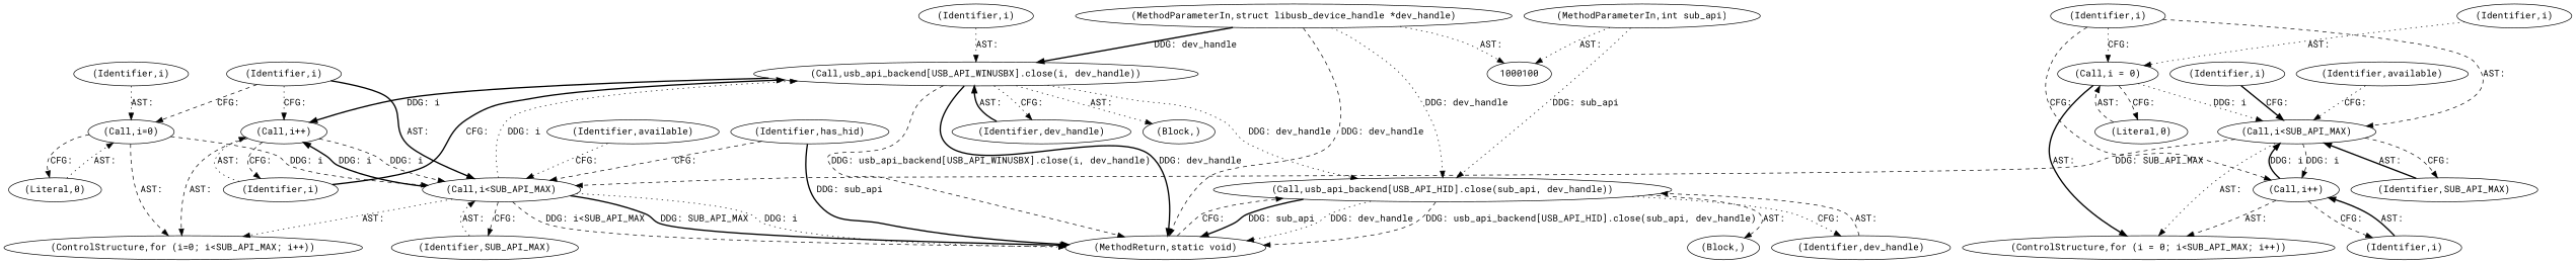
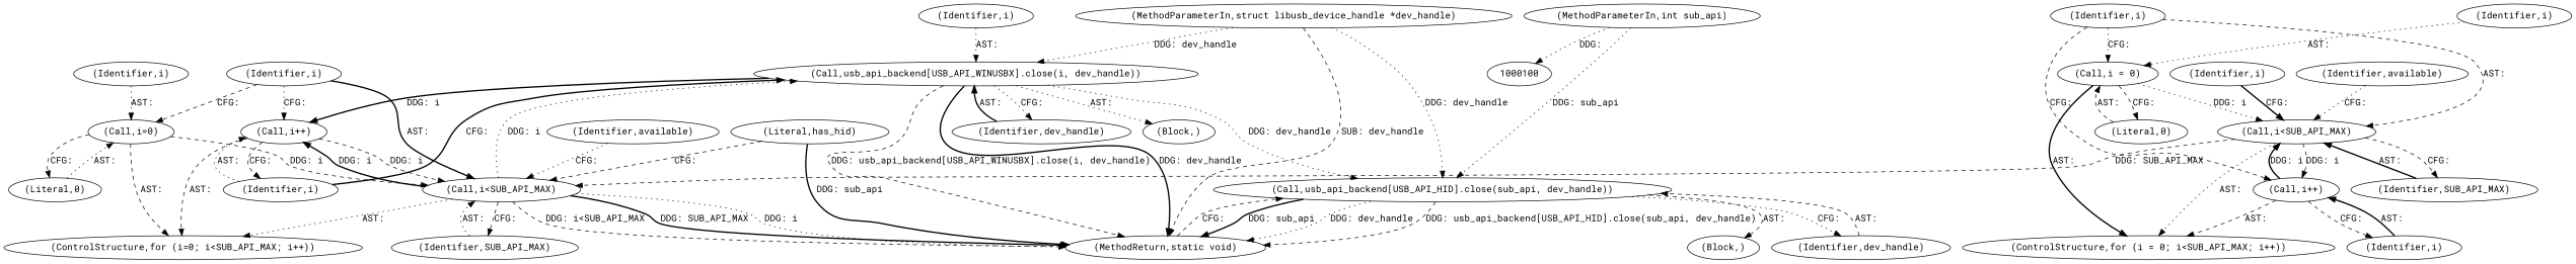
  digraph {
    fontname="Roboto Mono"
    node [fontname="Roboto Mono"]
    edge [fontname="Roboto Mono" style=dashed]
    n1 [label="(Call,usb_api_backend[USB_API_HID].close(sub_api, dev_handle))"]
    n2 [label="(MethodReturn,static void)"]
    n3 [label="(Block,)"]
    n4 [label="(Identifier,dev_handle)"]
    n5 [label="(MethodParameterIn,int sub_api)"]
    1000100
    n7 [label="(Call,usb_api_backend[USB_API_WINUSBX].close(i, dev_handle))"]
    n8 [label="(Call,i++)"]
    n9 [label="(Identifier,dev_handle)"]
    n10 [label="(Block,)"]
    n11 [label="(Call,i<SUB_API_MAX)"]
    n12 [label="(ControlStructure,for (i=0; i<SUB_API_MAX; i++))"]
    n13 [label="(Identifier,i)"]
    n14 [label="(Identifier,SUB_API_MAX)"]
    n15 [label="(Call,i=0)"]
    n16 [label="(Literal,0)"]
    n17 [label="(Call,i<SUB_API_MAX)"]
    n18 [label="(Call,i++)"]
    n19 [label="(Identifier,SUB_API_MAX)"]
    n20 [label="(ControlStructure,for (i = 0; i<SUB_API_MAX; i++))"]
    n21 [label="(Identifier,i)"]
    n22 [label="(Call,i = 0)"]
    n23 [label="(Literal,0)"]
    n24 [label="(MethodParameterIn,struct libusb_device_handle *dev_handle)"]
    n25 [label="(Identifier,i)"]
    n26 [label="(Identifier,i)"]
    n27 [label="(Identifier,i)"]
    n28 [label="(Identifier,i)"]
-   n29 [label="(Identifier,has_hid)"]
+   n29 [label="(Literal,has_hid)"]
    n30 [label="(Identifier,available)"]
    n31 [label="(Identifier,i)"]
    n32 [label="(Identifier,available)"]
    n33 [label="(Identifier,i)"]
    n1 -> n2 [label="DDG: sub_api" style=bold]
    n1 -> n2 [label="DDG: dev_handle" style=dotted]
    n1 -> n2 [label="DDG: usb_api_backend[USB_API_HID].close(sub_api, dev_handle)"]
    n1 -> n3 [label="AST: "]
    n1 -> n4 [label="CFG: " style=dotted]
    n2 -> n1 [label="CFG: "]
    n4 -> n1 [label="AST: "]
    n5 -> n1 [label="DDG: sub_api" style=dotted]
-   n5 -> 1000100 [label="AST: " style=dotted]
+   n5 -> 1000100 [label="DDG: " style=dotted]
    n7 -> n1 [label="DDG: dev_handle" style=dotted]
    n7 -> n2 [label="DDG: usb_api_backend[USB_API_WINUSBX].close(i, dev_handle)"]
    n7 -> n2 [label="DDG: dev_handle" style=bold]
    n7 -> n8 [label="DDG: i" style=bold]
    n7 -> n9 [label="CFG: " style=dotted]
    n7 -> n10 [label="AST: " style=dotted]
    n8 -> n11 [label="DDG: i"]
    n8 -> n12 [label="AST: "]
    n8 -> n13 [label="CFG: "]
    n9 -> n7 [label="AST: " style=bold]
    n11 -> n2 [label="DDG: i<SUB_API_MAX"]
    n11 -> n2 [label="DDG: SUB_API_MAX" style=bold]
    n11 -> n2 [label="DDG: i" style=dotted]
    n11 -> n7 [label="DDG: i" style=dotted]
    n11 -> n8 [label="DDG: i" style=bold]
    n11 -> n12 [label="AST: " style=dotted]
    n11 -> n14 [label="CFG: "]
    n13 -> n7 [label="CFG: " style=bold]
    n13 -> n8 [label="AST: " style=dotted]
    n14 -> n11 [label="AST: " style=dotted]
    n15 -> n11 [label="DDG: i"]
    n15 -> n12 [label="AST: "]
    n15 -> n16 [label="CFG: "]
    n16 -> n15 [label="AST: " style=dotted]
    n17 -> n11 [label="DDG: SUB_API_MAX"]
    n17 -> n18 [label="DDG: i"]
    n17 -> n19 [label="CFG: "]
    n17 -> n20 [label="AST: " style=dotted]
    n18 -> n17 [label="DDG: i" style=bold]
    n18 -> n20 [label="AST: "]
    n18 -> n21 [label="CFG: "]
    n19 -> n17 [label="AST: " style=bold]
    n21 -> n18 [label="AST: " style=bold]
    n22 -> n17 [label="DDG: i" style=dotted]
    n22 -> n20 [label="AST: " style=bold]
    n22 -> n23 [label="CFG: "]
    n23 -> n22 [label="AST: "]
    n24 -> n1 [label="DDG: dev_handle" style=dotted]
-   n24 -> n2 [label="DDG: dev_handle"]
-   n24 -> 1000100 [label="AST: " style=dotted]
-   n24 -> n7 [label="DDG: dev_handle" style=bold]
+   n24 -> n2 [label="SUB: dev_handle"]
+   n24 -> n7 [label="DDG: dev_handle" style=dotted]
    n25 -> n22 [label="AST: " style=dotted]
    n26 -> n8 [label="CFG: " style=dotted]
    n26 -> n11 [label="AST: " style=bold]
    n26 -> n15 [label="CFG: "]
    n27 -> n17 [label="AST: "]
    n27 -> n18 [label="CFG: "]
    n27 -> n22 [label="CFG: " style=dotted]
    n28 -> n7 [label="AST: " style=dotted]
    n29 -> n2 [label="DDG: sub_api" style=bold]
    n29 -> n11 [label="CFG: "]
    n30 -> n17 [label="CFG: " style=dotted]
    n31 -> n15 [label="AST: " style=dotted]
    n32 -> n11 [label="CFG: " style=dotted]
    n33 -> n17 [label="CFG: " style=bold]
  }
